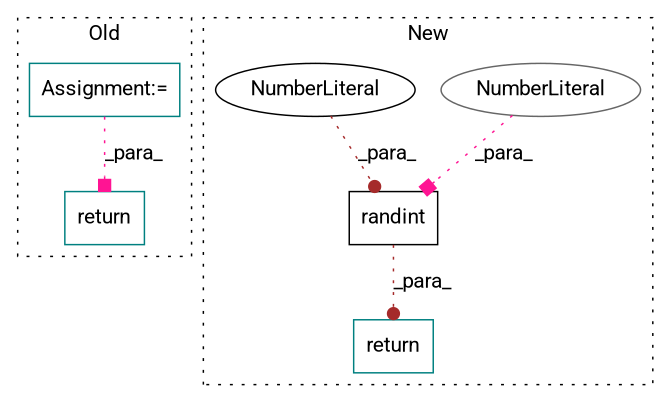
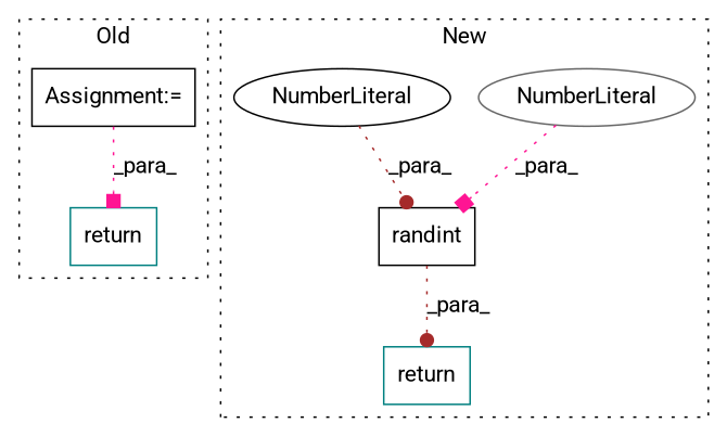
  digraph {
    fontname=Roboto
    node [a=41 l=1 shape=box color=black fontname=Roboto]
    edge [color=deeppink style=dotted arrowhead=box fontname=Roboto]
    n1 [l=7 label=return s=2671 color=teal]
-   n2 [a=7 label="Assignment:=" s=2622 color=teal]
+   n2 [a=7 label="Assignment:=" s=2622]
    n3 [a=32 l="8,1" label=randint s="307,318"]
    n4 [l=7 label=return s=264 color=teal]
    n5 [a=34 label=NumberLiteral s=315 shape=ellipse color=gray40]
    n6 [a=34 label=NumberLiteral s=317 shape=ellipse]
    subgraph cluster_1 {
      label=Old
      style=dotted
      n1
      n2
    }
    subgraph cluster_2 {
      label=New
      style=dotted
      n3
      n4
      n5
      n6
    }
    n2 -> n1 [label=_para_]
    n3 -> n4 [label=_para_ color=brown arrowhead=dot]
    n5 -> n3 [label=_para_]
    n6 -> n3 [label=_para_ color=brown arrowhead=dot]
  }
